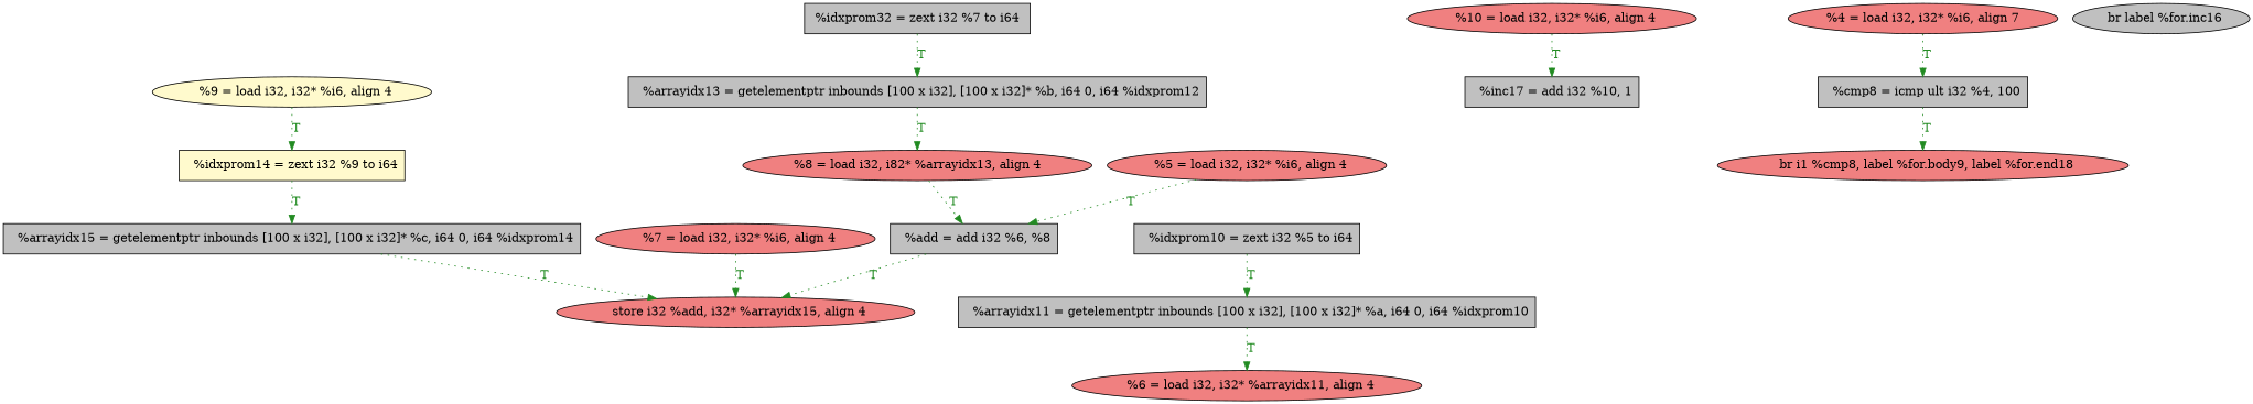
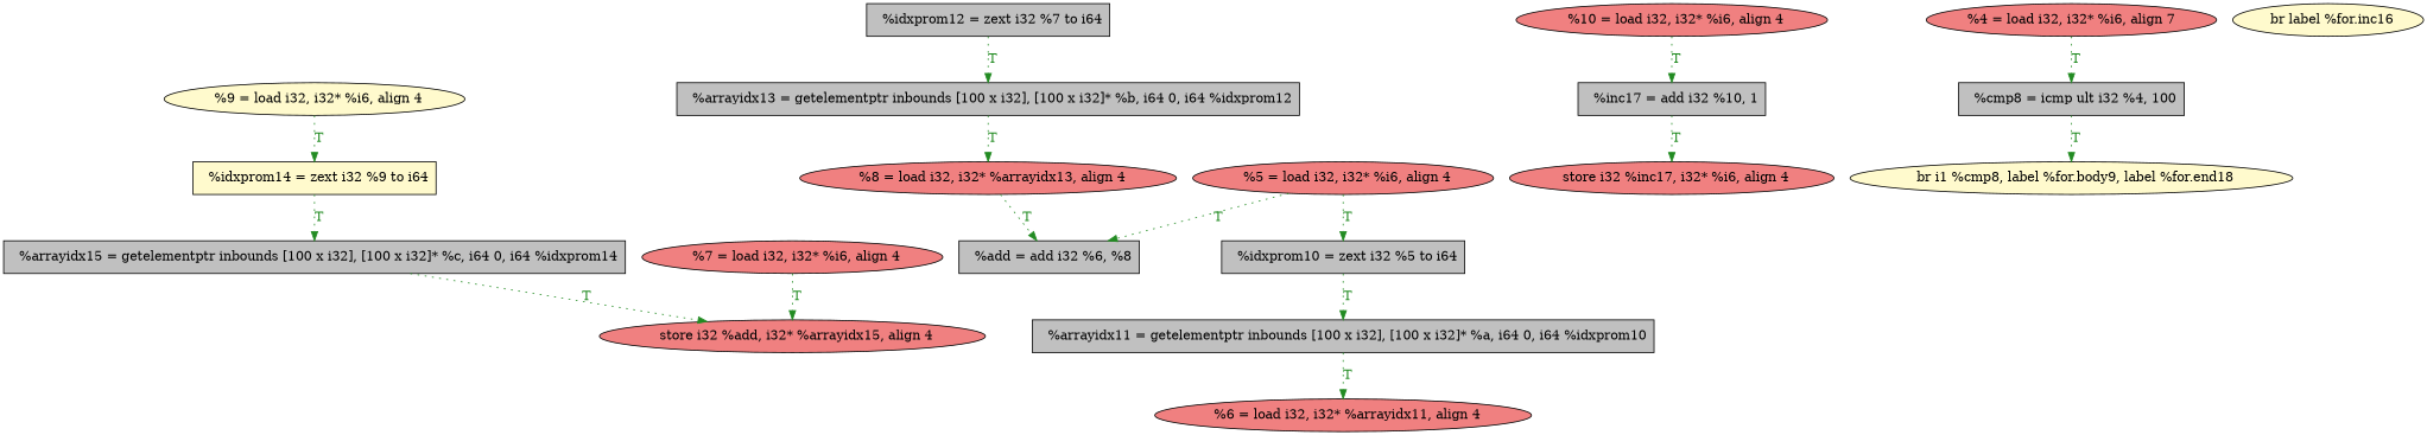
  digraph {
    node [fillcolor=lightcoral shape=ellipse style=filled]
    edge [color=forestgreen fontcolor=forestgreen style=dotted]
    n1 [label="  store i32 %add, i32* %arrayidx15, align 4"]
    n2 [fillcolor=grey label="  %add = add i32 %6, %8" shape=rectangle]
    n3 [fillcolor=grey label="  %arrayidx11 = getelementptr inbounds [100 x i32], [100 x i32]* %a, i64 0, i64 %idxprom10" shape=rectangle]
    n4 [label="  %6 = load i32, i32* %arrayidx11, align 4"]
    n5 [label="  %7 = load i32, i32* %i6, align 4"]
-   n6 [fillcolor=grey label="%idxprom32 = zext i32 %7 to i64" shape=rectangle]
+   n6 [fillcolor=grey label="  %idxprom12 = zext i32 %7 to i64" shape=rectangle]
    n7 [fillcolor=grey label="  %arrayidx13 = getelementptr inbounds [100 x i32], [100 x i32]* %b, i64 0, i64 %idxprom12" shape=rectangle]
-   n8 [label="%8 = load i32, i82* %arrayidx13, align 4"]
+   n8 [label="  %8 = load i32, i32* %arrayidx13, align 4"]
    n9 [fillcolor=lemonchiffon label="  %idxprom14 = zext i32 %9 to i64" shape=rectangle]
    n10 [fillcolor=grey label="  %arrayidx15 = getelementptr inbounds [100 x i32], [100 x i32]* %c, i64 0, i64 %idxprom14" shape=rectangle]
    n11 [fillcolor=grey label="  %inc17 = add i32 %10, 1" shape=rectangle]
+   n12 [label="  store i32 %inc17, i32* %i6, align 4"]
    n13 [label="  %10 = load i32, i32* %i6, align 4"]
    n14 [fillcolor=grey label="  %cmp8 = icmp ult i32 %4, 100" shape=rectangle]
-   n15 [label="  br i1 %cmp8, label %for.body9, label %for.end18"]
+   n15 [fillcolor=lemonchiffon label="  br i1 %cmp8, label %for.body9, label %for.end18"]
    n16 [label="  %5 = load i32, i32* %i6, align 4"]
    n17 [fillcolor=grey label="  %idxprom10 = zext i32 %5 to i64" shape=rectangle]
    n18 [fillcolor=lemonchiffon label="  %9 = load i32, i32* %i6, align 4"]
    n19 [label="%4 = load i32, i32* %i6, align 7"]
-   n20 [fillcolor=grey label="  br label %for.inc16"]
-   n2 -> n1 [label=T]
+   n20 [fillcolor=lemonchiffon label="  br label %for.inc16"]
    n3 -> n4 [label=T]
    n5 -> n1 [label=T]
    n6 -> n7 [label=T]
    n7 -> n8 [label=T]
    n8 -> n2 [label=T]
    n9 -> n10 [label=T]
    n10 -> n1 [label=T]
+   n11 -> n12 [label=T]
    n13 -> n11 [label=T]
    n14 -> n15 [label=T]
    n16 -> n2 [label=T]
+   n16 -> n17 [label=T]
    n17 -> n3 [label=T]
    n18 -> n9 [label=T]
    n19 -> n14 [label=T]
  }
